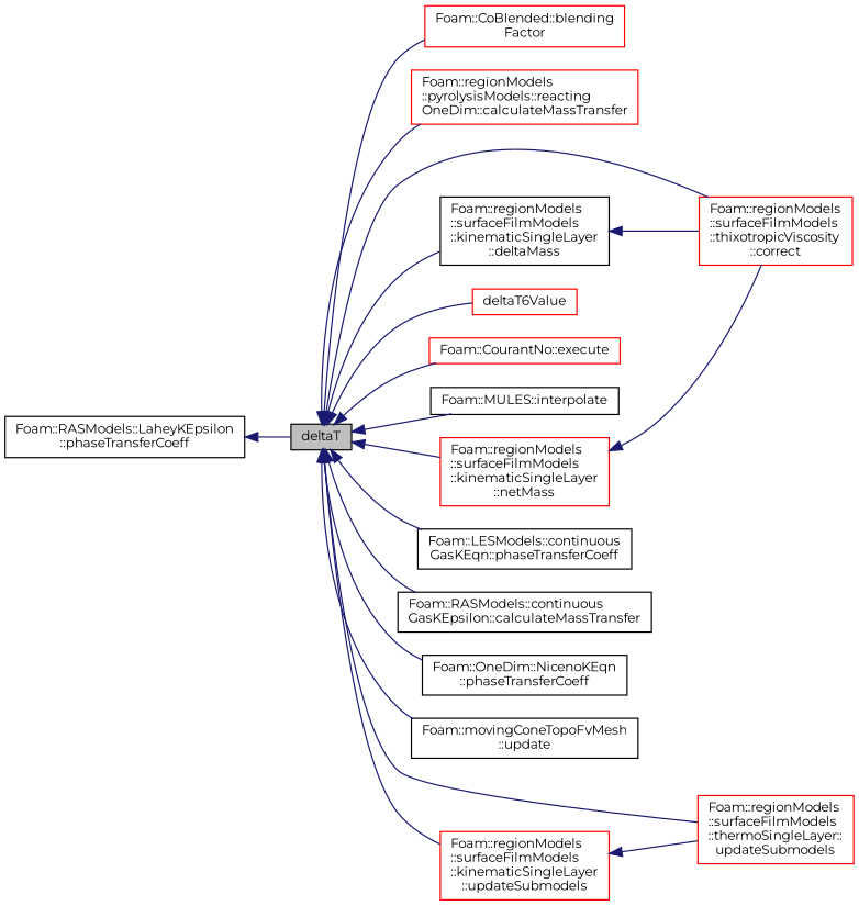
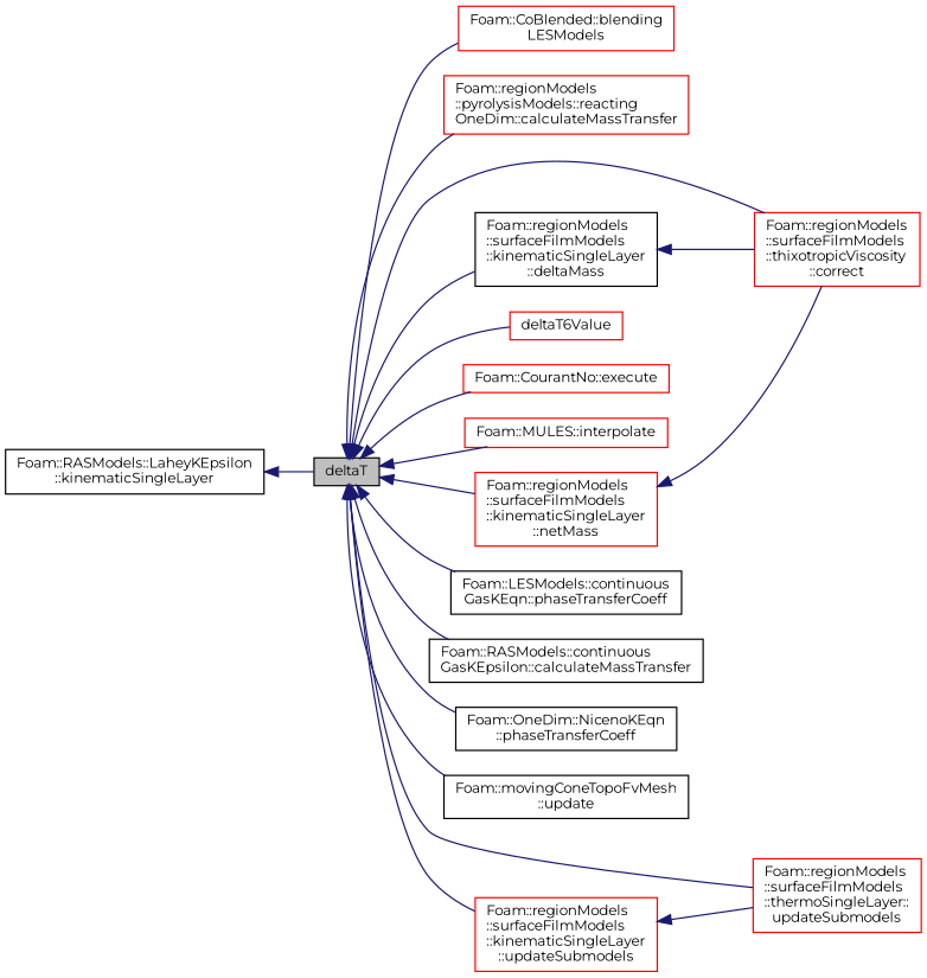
  digraph {
    fontname=Montserrat
    rankdir=LR
    node [color=black fontname=Montserrat fontsize=10 shape=record]
    edge [color=midnightblue dir=back fontname=Montserrat fontsize=10 labelfontname=Helvetica labelfontsize=10 style=solid]
    n1 [fillcolor=grey75 fontcolor=black height=0.2 label=deltaT style=filled width=0.4]
-   n2 [color=red height=0.2 label="Foam::CoBlended::blending\lFactor" width=0.4]
+   n2 [color=red height=0.2 label="Foam::CoBlended::blending\lLESModels" width=0.4]
    n3 [color=red height=0.2 label="Foam::regionModels\l::pyrolysisModels::reacting\lOneDim::calculateMassTransfer" width=0.4]
    n4 [color=red height=0.2 label="Foam::regionModels\l::surfaceFilmModels\l::thixotropicViscosity\l::correct" width=0.4]
    n5 [height=0.2 label="Foam::regionModels\l::surfaceFilmModels\l::kinematicSingleLayer\l::deltaMass" width=0.4]
    n6 [color=red height=0.2 label=deltaT6Value width=0.4]
    n7 [color=red height=0.2 label="Foam::CourantNo::execute" width=0.4]
-   n8 [height=0.2 label="Foam::MULES::interpolate" width=0.4]
+   n8 [color=red height=0.2 label="Foam::MULES::interpolate" width=0.4]
    n9 [color=red height=0.2 label="Foam::regionModels\l::surfaceFilmModels\l::kinematicSingleLayer\l::netMass" width=0.4]
    n10 [height=0.2 label="Foam::LESModels::continuous\lGasKEqn::phaseTransferCoeff" width=0.4]
    n11 [height=0.2 label="Foam::RASModels::continuous\lGasKEpsilon::calculateMassTransfer" width=0.4]
    n12 [height=0.2 label="Foam::OneDim::NicenoKEqn\l::phaseTransferCoeff" width=0.4]
    n13 [height=0.2 label="Foam::movingConeTopoFvMesh\l::update" width=0.4]
    n14 [color=red height=0.2 label="Foam::regionModels\l::surfaceFilmModels\l::thermoSingleLayer::\lupdateSubmodels" width=0.4]
    n15 [color=red height=0.2 label="Foam::regionModels\l::surfaceFilmModels\l::kinematicSingleLayer\l::updateSubmodels" width=0.4]
-   n16 [height=0.2 label="Foam::RASModels::LaheyKEpsilon\l::phaseTransferCoeff" width=0.4]
+   n16 [height=0.2 label="Foam::RASModels::LaheyKEpsilon\l::kinematicSingleLayer" width=0.4]
    n1 -> n2
    n1 -> n3
    n1 -> n4
    n1 -> n5
    n1 -> n6
    n1 -> n7
    n1 -> n8
    n1 -> n9
    n1 -> n10
    n1 -> n11
    n1 -> n12
    n1 -> n13
    n1 -> n14
    n1 -> n15
    n5 -> n4
    n9 -> n4
    n15 -> n14
    n16 -> n1
  }
